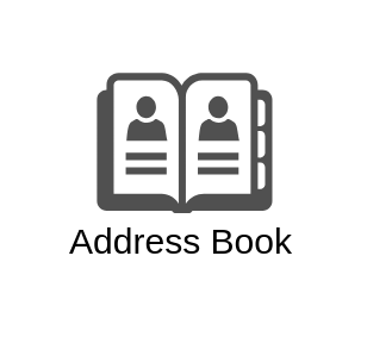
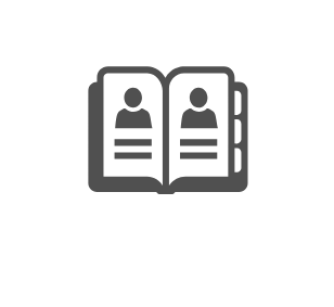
  <mxCell id="0" />
  <mxCell id="1" parent="0" />
  <mxCell id="2" value="" style="group" vertex="1" connectable="0" parent="1"><mxGeometry x="20" y="20" width="81" height="71.0" as="geometry" /></mxCell>
- <mxCell id="3" value="Address Book" style="text;html=1;strokeColor=none;fillColor=none;align=center;verticalAlign=middle;whiteSpace=wrap;rounded=0;" vertex="1" parent="2"><mxGeometry y="51.0" width="81" height="20" as="geometry" /></mxCell>
  <mxCell id="4" value="" style="pointerEvents=1;shadow=0;dashed=0;html=1;strokeColor=none;fillColor=#505050;labelPosition=center;verticalLabelPosition=bottom;verticalAlign=top;outlineConnect=0;align=center;shape=mxgraph.office.concepts.address_book;aspect=fixed;" vertex="1" parent="2"><mxGeometry x="12" y="4.0" width="58.75" height="47" as="geometry" /></mxCell>
